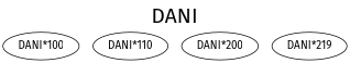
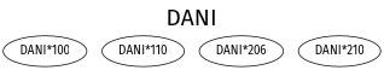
  digraph {
    fontsize=27
    label=DANI
    labelloc=t
    fontname="Fira Sans"
    node [fontname="Fira Sans"]
    "DANI*100"
    "DANI*110"
-   "DANI*200"
-   "DANI*210" [label="DANI*219"]
+   "DANI*200" [label="DANI*206"]
+   "DANI*210"
  }
